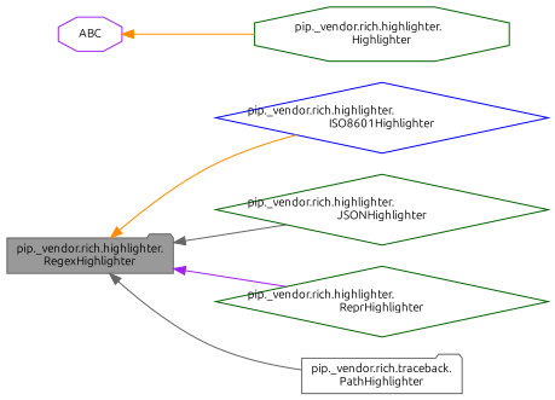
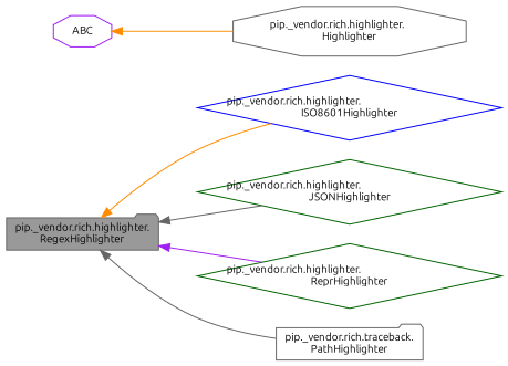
  digraph {
    fontname=Ubuntu
    rankdir=LR
    node [color=gray40 fillcolor=white fontname=Ubuntu fontsize=10 shape=diamond style=filled]
    edge [color=darkorange dir=back fontname=Ubuntu fontsize=10 labelfontname=Helvetica labelfontsize=10 style=solid]
    n1 [fillcolor=grey60 fontcolor=black height=0.2 label="pip._vendor.rich.highlighter.\lRegexHighlighter" shape=folder width=0.4]
    n2 [color=blue height=0.2 label="pip._vendor.rich.highlighter.\lISO8601Highlighter" width=0.4]
    n3 [color=darkgreen height=0.2 label="pip._vendor.rich.highlighter.\lJSONHighlighter" width=0.4]
    n4 [color=darkgreen height=0.2 label="pip._vendor.rich.highlighter.\lReprHighlighter" width=0.4]
    n5 [height=0.2 label="pip._vendor.rich.traceback.\lPathHighlighter" shape=folder width=0.4]
-   n6 [color=darkgreen height=0.2 label="pip._vendor.rich.highlighter.\lHighlighter" shape=octagon width=0.4]
+   n6 [height=0.2 label="pip._vendor.rich.highlighter.\lHighlighter" shape=octagon width=0.4]
    n7 [color=purple height=0.2 label=ABC shape=octagon width=0.4]
    n1 -> n2
    n1 -> n3 [color=gray40]
    n1 -> n4 [color=purple]
    n1 -> n5 [color=gray40]
    n7 -> n6
  }
